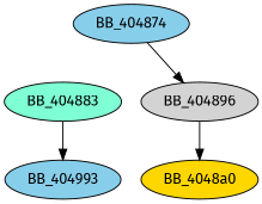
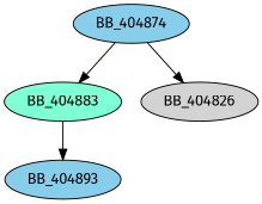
  digraph {
    fontname="Fira Sans"
    node [fillcolor=skyblue fontname="Fira Sans" style=filled]
    edge [fontname="Fira Sans"]
    n1 [label=BB_404874]
    BB_404883 [fillcolor=aquamarine]
-   BB_404896 [fillcolor=lightgrey]
-   BB_404893 [label=BB_404993]
-   BB_4048a0 [fillcolor=gold]
+   BB_404896 [fillcolor=lightgrey label=BB_404826]
+   BB_404893
+   n1 -> BB_404883
    n1 -> BB_404896
    BB_404883 -> BB_404893
-   BB_404896 -> BB_4048a0
  }
